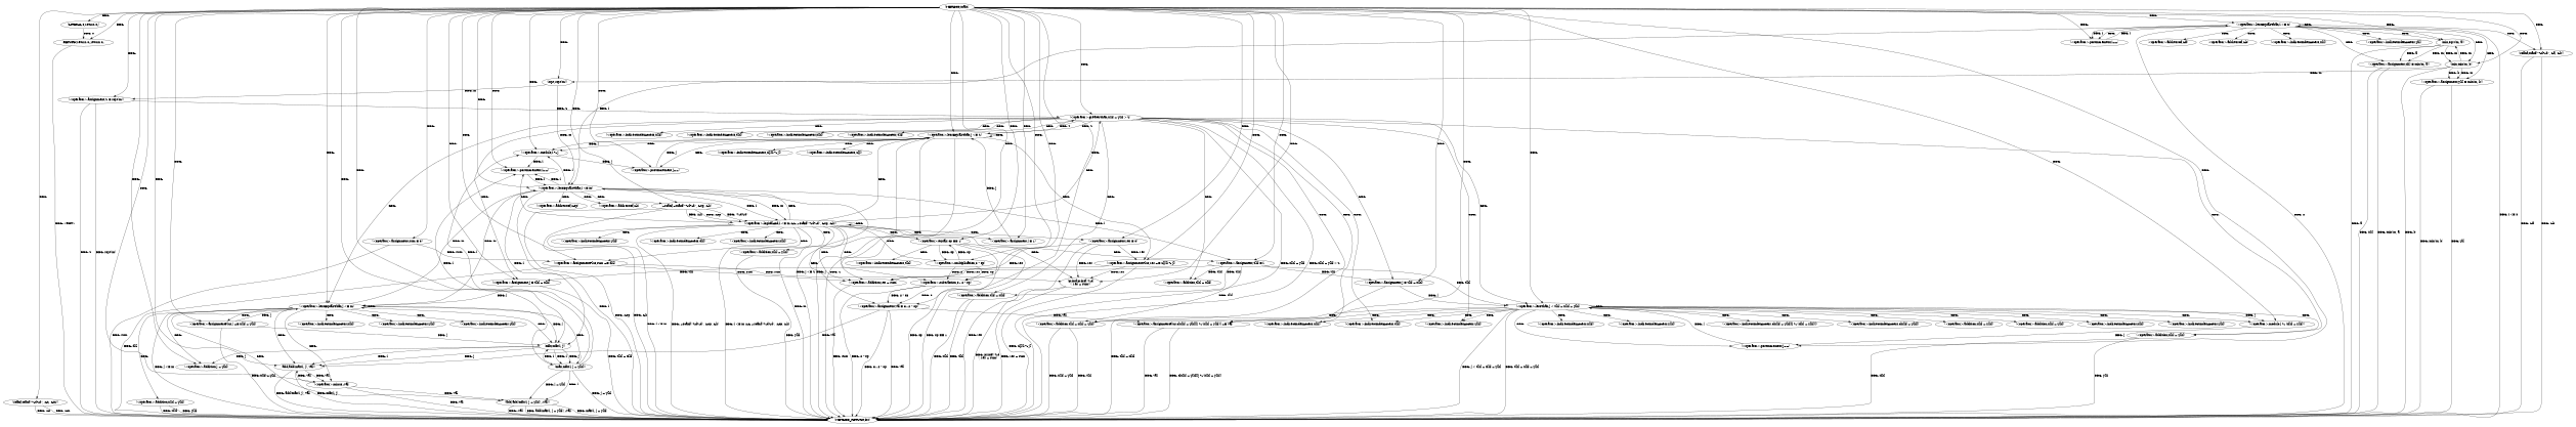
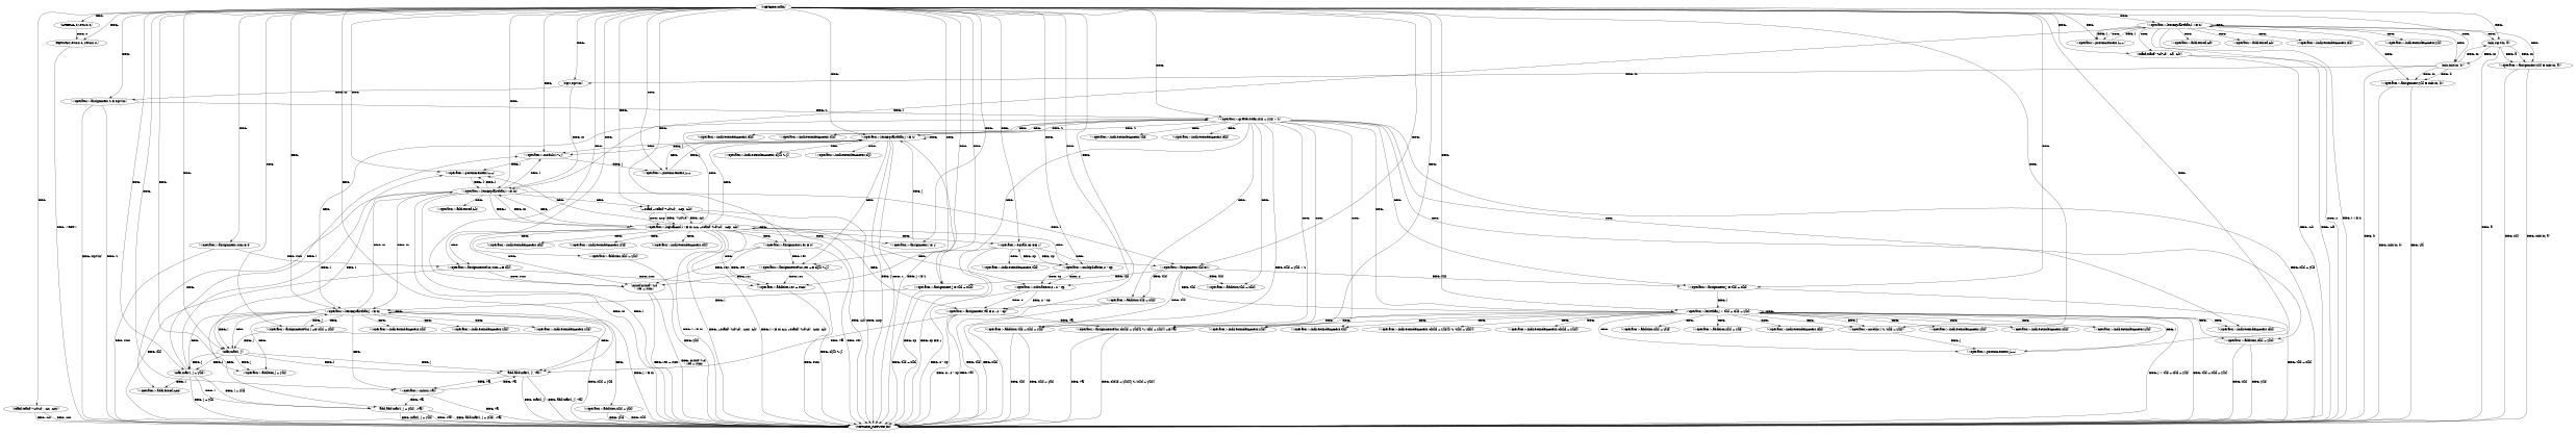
  digraph {
    n1 [label="(METHOD,main)"]
    n2 [label="(scanf,scanf(\"%d%d\", &n, &m))"]
    n3 [label="(<operator>.assignment,S = sqrt(m))"]
    n4 [label="(<operator>.assignment,sum = 0)"]
    n5 [label="(RETURN,return 0;,return 0;)"]
    n6 [label="(<operator>.lessEqualsThan,i <= n)"]
    n7 [label="(<operator>.postIncrement,i++)"]
    n8 [label="(<operator>.postIncrement,i++)"]
    n9 [label="(LITERAL,0,return 0;)"]
    n10 [label="(scanf,scanf(\"%d%d\", &a, &b))"]
    n11 [label="(sqrt,sqrt(m))"]
    n12 [label="(<operator>.assignment,res = 0)"]
    n13 [label="(<operator>.assignment,val = 3 - 2 * op)"]
    n14 [label="(<operator>.assignmentPlus,sum += d[i])"]
    n15 [label="(printf,printf(\"%d\n\", res + sum))"]
    n16 [label="(<operator>.equals,op == 1)"]
    n17 [label="(<operator>.assignment,t[k] = i)"]
    n18 [label="(<operator>.greaterThan,x[k] + y[k] > S)"]
    n19 [label="(<operator>.assignment,j = 1)"]
    n20 [label="(<operator>.lessEqualsThan,j <= S)"]
    n21 [label="(<operator>.postIncrement,j++)"]
    n22 [label="(<operator>.assignmentPlus,res += c[j][i % j])"]
    n23 [label="(<operator>.lessEqualsThan,i <= m)"]
    n24 [label="(~scanf,~scanf(\"%d%d\", &op, &k))"]
    n25 [label="(<operator>.subtraction,3 - 2 * op)"]
    n26 [label="(<operator>.addition,res + sum)"]
    n27 [label="(min,sqrt(m, a))"]
    n28 [label="(min,min(m, b))"]
    n29 [label="(<operator>.multiplication,2 * op)"]
    n30 [label="(<operator>.assignment,j = t[k] + x[k])"]
    n31 [label="(<operator>.lessEqualsThan,j <= m)"]
    n32 [label="(<operator>.assignmentPlus,j += x[k] + y[k])"]
    n33 [label="(add,add(max(i, j), val))"]
    n34 [label="(<operator>.assignment,j = t[k] + x[k])"]
    n35 [label="(<operator>.lessThan,j < t[k] + x[k] + y[k])"]
    n36 [label="(<operator>.postIncrement,j++)"]
    n37 [label="(<operator>.assignmentPlus,c[x[k] + y[k]][j % (x[k] + y[k])] += val)"]
    n38 [label="(<operator>.modulo,i % j)"]
    n39 [label="(max,max(i, j))"]
    n40 [label="(max,max(i, j + y[k]))"]
    n41 [label="(<operator>.minus,-val)"]
    n42 [label="(<operator>.addition,j + y[k])"]
    n43 [label="(<operator>.modulo,j % (x[k] + y[k]))"]
    n44 [label="(METHOD_RETURN,int)"]
    n45 [label="(<operator>.assignment,x[i] = min(m, a))"]
    n46 [label="(<operator>.assignment,y[i] = min(m, b))"]
    n47 [label="(<operator>.addressOf,&a)"]
    n48 [label="(<operator>.addressOf,&b)"]
    n49 [label="(<operator>.indirectIndexAccess,x[i])"]
    n50 [label="(<operator>.indirectIndexAccess,y[i])"]
    n51 [label="(<operator>.indirectIndexAccess,t[k])"]
    n52 [label="(<operator>.addition,t[k] + x[k])"]
    n53 [label="(<operator>.addition,t[k] + x[k])"]
    n54 [label="(<operator>.addition,t[k] + x[k] + y[k])"]
    n55 [label="(<operator>.addition,x[k] + y[k])"]
    n56 [label="(<operator>.indirectIndexAccess,t[k])"]
    n57 [label="(<operator>.indirectIndexAccess,x[k])"]
    n58 [label="(<operator>.indirectIndexAccess,t[k])"]
    n59 [label="(<operator>.indirectIndexAccess,x[k])"]
    n60 [label="(<operator>.indirectIndexAccess,t[k])"]
    n61 [label="(<operator>.indirectIndexAccess,x[k])"]
    n62 [label="(<operator>.indirectIndexAccess,y[k])"]
    n63 [label="(<operator>.indirectIndexAccess,c[j][i % j])"]
    n64 [label="(<operator>.indirectIndexAccess,c[j])"]
    n65 [label="(<operator>.logicalAnd,i <= m && ~scanf(\"%d%d\", &op, &k))"]
    n66 [label="(<operator>.addressOf,&op)"]
    n67 [label="(<operator>.addressOf,&k)"]
    n68 [label="(add,add(max(i, j + y[k]), -val))"]
    n69 [label="(<operator>.addition,x[k] + y[k])"]
    n70 [label="(<operator>.indirectIndexAccess,x[k])"]
    n71 [label="(<operator>.indirectIndexAccess,y[k])"]
    n72 [label="(<operator>.indirectIndexAccess,y[k])"]
    n73 [label="(<operator>.indirectIndexAccess,c[x[k] + y[k]][j % (x[k] + y[k])])"]
    n74 [label="(<operator>.indirectIndexAccess,c[x[k] + y[k]])"]
    n75 [label="(<operator>.addition,x[k] + y[k])"]
    n76 [label="(<operator>.addition,x[k] + y[k])"]
    n77 [label="(<operator>.indirectIndexAccess,x[k])"]
    n78 [label="(<operator>.indirectIndexAccess,y[k])"]
    n79 [label="(<operator>.indirectIndexAccess,x[k])"]
    n80 [label="(<operator>.indirectIndexAccess,y[k])"]
    n81 [label="(<operator>.addition,x[k] + y[k])"]
    n82 [label="(<operator>.indirectIndexAccess,d[i])"]
    n83 [label="(<operator>.indirectIndexAccess,x[k])"]
    n84 [label="(<operator>.indirectIndexAccess,y[k])"]
    n1 -> n2 [label="DDG: "]
    n1 -> n3 [label="DDG: "]
    n1 -> n4 [label="DDG: "]
    n1 -> n5 [label="DDG: "]
    n1 -> n6 [label="DDG: "]
    n1 -> n7 [label="DDG: "]
    n1 -> n8 [label="DDG: "]
    n1 -> n9 [label="DDG: "]
    n1 -> n10 [label="DDG: "]
    n1 -> n11 [label="DDG: "]
    n1 -> n12 [label="DDG: "]
    n1 -> n13 [label="DDG: "]
    n1 -> n14 [label="DDG: "]
    n1 -> n15 [label="DDG: "]
    n1 -> n16 [label="DDG: "]
    n1 -> n17 [label="DDG: "]
    n1 -> n18 [label="DDG: "]
    n1 -> n19 [label="DDG: "]
    n1 -> n20 [label="DDG: "]
    n1 -> n21 [label="DDG: "]
    n1 -> n22 [label="DDG: "]
    n1 -> n23 [label="DDG: "]
    n1 -> n24 [label="DDG: "]
    n1 -> n25 [label="DDG: "]
    n1 -> n26 [label="DDG: "]
    n1 -> n27 [label="DDG: "]
    n1 -> n28 [label="DDG: "]
    n1 -> n29 [label="DDG: "]
    n1 -> n30 [label="DDG: "]
    n1 -> n31 [label="DDG: "]
    n1 -> n32 [label="DDG: "]
    n1 -> n33 [label="DDG: "]
    n1 -> n34 [label="DDG: "]
    n1 -> n35 [label="DDG: "]
    n1 -> n36 [label="DDG: "]
    n1 -> n37 [label="DDG: "]
    n1 -> n38 [label="DDG: "]
    n1 -> n39 [label="DDG: "]
    n1 -> n40 [label="DDG: "]
    n1 -> n41 [label="DDG: "]
    n1 -> n42 [label="DDG: "]
    n1 -> n43 [label="DDG: "]
    n2 -> n44 [label="DDG: &n"]
    n2 -> n44 [label="DDG: &m"]
    n3 -> n18 [label="DDG: S"]
    n3 -> n44 [label="DDG: S"]
    n3 -> n44 [label="DDG: sqrt(m)"]
    n4 -> n14 [label="DDG: sum"]
    n4 -> n44 [label="DDG: sum"]
    n5 -> n44 [label="DDG: <RET>"]
    n6 -> n6 [label="CDG: "]
    n6 -> n7 [label="DDG: i"]
    n6 -> n7 [label="CDG: "]
    n6 -> n10 [label="CDG: "]
    n6 -> n23 [label="DDG: i"]
    n6 -> n27 [label="CDG: "]
    n6 -> n28 [label="CDG: "]
    n6 -> n44 [label="DDG: n"]
    n6 -> n44 [label="DDG: i <= n"]
    n6 -> n45 [label="CDG: "]
    n6 -> n46 [label="CDG: "]
    n6 -> n47 [label="CDG: "]
    n6 -> n48 [label="CDG: "]
    n6 -> n49 [label="CDG: "]
    n6 -> n50 [label="CDG: "]
    n7 -> n6 [label="DDG: i"]
    n8 -> n23 [label="DDG: i"]
    n9 -> n5 [label="DDG: 0"]
    n10 -> n44 [label="DDG: &a"]
    n10 -> n44 [label="DDG: &b"]
    n11 -> n3 [label="DDG: m"]
    n11 -> n23 [label="DDG: m"]
    n12 -> n15 [label="DDG: res"]
    n12 -> n22 [label="DDG: res"]
    n12 -> n26 [label="DDG: res"]
    n12 -> n44 [label="DDG: res"]
    n13 -> n33 [label="DDG: val"]
    n13 -> n37 [label="DDG: val"]
    n13 -> n44 [label="DDG: val"]
    n13 -> n44 [label="DDG: 3 - 2 * op"]
    n14 -> n15 [label="DDG: sum"]
    n14 -> n26 [label="DDG: sum"]
    n14 -> n44 [label="DDG: d[i]"]
    n15 -> n44 [label="DDG: res + sum"]
    n15 -> n44 [label="DDG: printf(\"%d\n\", res + sum)"]
    n16 -> n17 [label="CDG: "]
    n16 -> n29 [label="DDG: op"]
    n16 -> n44 [label="DDG: op"]
    n16 -> n44 [label="DDG: op == 1"]
    n16 -> n51 [label="CDG: "]
    n17 -> n30 [label="DDG: t[k]"]
    n17 -> n34 [label="DDG: t[k]"]
    n17 -> n35 [label="DDG: t[k]"]
    n17 -> n52 [label="DDG: t[k]"]
    n17 -> n53 [label="DDG: t[k]"]
    n17 -> n54 [label="DDG: t[k]"]
    n18 -> n20 [label="DDG: S"]
    n18 -> n30 [label="CDG: "]
    n18 -> n31 [label="CDG: "]
    n18 -> n34 [label="CDG: "]
    n18 -> n35 [label="CDG: "]
    n18 -> n44 [label="DDG: x[k] + y[k]"]
    n18 -> n44 [label="DDG: x[k] + y[k] > S"]
    n18 -> n52 [label="CDG: "]
    n18 -> n53 [label="CDG: "]
    n18 -> n54 [label="CDG: "]
    n18 -> n55 [label="CDG: "]
    n18 -> n56 [label="CDG: "]
    n18 -> n57 [label="CDG: "]
    n18 -> n58 [label="CDG: "]
    n18 -> n59 [label="CDG: "]
    n18 -> n60 [label="CDG: "]
    n18 -> n61 [label="CDG: "]
    n18 -> n62 [label="CDG: "]
    n19 -> n20 [label="DDG: j"]
    n20 -> n18 [label="DDG: S"]
    n20 -> n20 [label="CDG: "]
    n20 -> n21 [label="CDG: "]
    n20 -> n22 [label="CDG: "]
    n20 -> n38 [label="DDG: j"]
    n20 -> n38 [label="CDG: "]
    n20 -> n44 [label="DDG: j"]
    n20 -> n44 [label="DDG: S"]
    n20 -> n44 [label="DDG: j <= S"]
    n20 -> n63 [label="CDG: "]
    n20 -> n64 [label="CDG: "]
    n21 -> n20 [label="DDG: j"]
    n22 -> n15 [label="DDG: res"]
    n22 -> n26 [label="DDG: res"]
    n22 -> n44 [label="DDG: c[j][i % j]"]
    n23 -> n8 [label="DDG: i"]
    n23 -> n17 [label="DDG: i"]
    n23 -> n24 [label="CDG: "]
    n23 -> n31 [label="DDG: m"]
    n23 -> n38 [label="DDG: i"]
    n23 -> n39 [label="DDG: i"]
    n23 -> n44 [label="DDG: i"]
    n23 -> n44 [label="DDG: m"]
    n23 -> n65 [label="DDG: i"]
    n23 -> n65 [label="DDG: m"]
    n23 -> n66 [label="CDG: "]
    n23 -> n67 [label="CDG: "]
    n24 -> n44 [label="DDG: &op"]
    n24 -> n44 [label="DDG: &k"]
    n24 -> n65 [label="DDG: \"%d%d\""]
    n24 -> n65 [label="DDG: &k"]
    n24 -> n65 [label="DDG: &op"]
    n25 -> n13 [label="DDG: 3"]
    n25 -> n13 [label="DDG: 2 * op"]
    n25 -> n44 [label="DDG: 2 * op"]
    n26 -> n44 [label="DDG: sum"]
    n27 -> n28 [label="DDG: m"]
    n27 -> n44 [label="DDG: a"]
    n27 -> n45 [label="DDG: a"]
    n27 -> n45 [label="DDG: m"]
    n28 -> n11 [label="DDG: m"]
    n28 -> n27 [label="DDG: m"]
    n28 -> n44 [label="DDG: b"]
    n28 -> n46 [label="DDG: m"]
    n28 -> n46 [label="DDG: b"]
    n29 -> n16 [label="DDG: op"]
    n29 -> n25 [label="DDG: 2"]
    n29 -> n25 [label="DDG: op"]
    n30 -> n31 [label="DDG: j"]
    n30 -> n44 [label="DDG: t[k] + x[k]"]
    n31 -> n23 [label="DDG: m"]
    n31 -> n31 [label="CDG: "]
    n31 -> n32 [label="CDG: "]
    n31 -> n33 [label="CDG: "]
    n31 -> n39 [label="DDG: j"]
    n31 -> n39 [label="CDG: "]
    n31 -> n40 [label="CDG: "]
    n31 -> n41 [label="CDG: "]
    n31 -> n42 [label="CDG: "]
    n31 -> n44 [label="DDG: j <= m"]
    n31 -> n68 [label="CDG: "]
    n31 -> n69 [label="CDG: "]
    n31 -> n70 [label="CDG: "]
    n31 -> n71 [label="CDG: "]
    n31 -> n72 [label="CDG: "]
    n32 -> n31 [label="DDG: j"]
    n32 -> n39 [label="DDG: j"]
    n32 -> n44 [label="DDG: x[k] + y[k]"]
    n33 -> n41 [label="DDG: val"]
    n33 -> n44 [label="DDG: max(i, j)"]
    n33 -> n44 [label="DDG: add(max(i, j), val)"]
    n34 -> n35 [label="DDG: j"]
    n34 -> n44 [label="DDG: t[k] + x[k]"]
    n35 -> n35 [label="CDG: "]
    n35 -> n36 [label="CDG: "]
    n35 -> n37 [label="CDG: "]
    n35 -> n43 [label="DDG: j"]
    n35 -> n43 [label="CDG: "]
    n35 -> n44 [label="DDG: t[k] + x[k] + y[k]"]
    n35 -> n44 [label="DDG: j < t[k] + x[k] + y[k]"]
    n35 -> n54 [label="CDG: "]
    n35 -> n55 [label="CDG: "]
    n35 -> n60 [label="CDG: "]
    n35 -> n61 [label="CDG: "]
    n35 -> n62 [label="CDG: "]
    n35 -> n73 [label="CDG: "]
    n35 -> n74 [label="CDG: "]
    n35 -> n75 [label="CDG: "]
    n35 -> n76 [label="CDG: "]
    n35 -> n77 [label="CDG: "]
    n35 -> n78 [label="CDG: "]
    n35 -> n79 [label="CDG: "]
    n35 -> n80 [label="CDG: "]
    n36 -> n35 [label="DDG: j"]
    n37 -> n44 [label="DDG: c[x[k] + y[k]][j % (x[k] + y[k])]"]
    n37 -> n44 [label="DDG: val"]
    n38 -> n8 [label="DDG: i"]
    n38 -> n21 [label="DDG: j"]
    n39 -> n33 [label="DDG: j"]
    n39 -> n33 [label="DDG: i"]
    n39 -> n40 [label="DDG: i"]
    n39 -> n40 [label="DDG: j"]
    n39 -> n42 [label="DDG: j"]
    n40 -> n8 [label="DDG: i"]
    n40 -> n38 [label="DDG: i"]
-   n40 -> n39 [label="DDG: i"]
+   n40 -> n66 [label="DDG: i"]
    n40 -> n44 [label="DDG: j + y[k]"]
    n40 -> n68 [label="DDG: j + y[k]"]
    n40 -> n68 [label="DDG: i"]
    n41 -> n33 [label="DDG: val"]
    n41 -> n44 [label="DDG: val"]
    n41 -> n68 [label="DDG: val"]
    n43 -> n36 [label="DDG: j"]
    n45 -> n44 [label="DDG: x[i]"]
    n45 -> n44 [label="DDG: min(m, a)"]
    n46 -> n44 [label="DDG: y[i]"]
    n46 -> n44 [label="DDG: min(m, b)"]
    n52 -> n44 [label="DDG: t[k]"]
    n52 -> n44 [label="DDG: x[k]"]
    n54 -> n44 [label="DDG: t[k]"]
    n54 -> n44 [label="DDG: x[k] + y[k]"]
    n55 -> n44 [label="DDG: x[k]"]
    n55 -> n44 [label="DDG: y[k]"]
    n65 -> n8 [label="CDG: "]
    n65 -> n12 [label="CDG: "]
    n65 -> n13 [label="CDG: "]
    n65 -> n14 [label="CDG: "]
    n65 -> n15 [label="CDG: "]
    n65 -> n16 [label="CDG: "]
    n65 -> n18 [label="CDG: "]
    n65 -> n19 [label="CDG: "]
    n65 -> n20 [label="CDG: "]
    n65 -> n23 [label="CDG: "]
    n65 -> n25 [label="CDG: "]
    n65 -> n26 [label="CDG: "]
    n65 -> n29 [label="CDG: "]
    n65 -> n44 [label="DDG: i <= m"]
    n65 -> n44 [label="DDG: ~scanf(\"%d%d\", &op, &k)"]
    n65 -> n44 [label="DDG: i <= m && ~scanf(\"%d%d\", &op, &k)"]
    n65 -> n65 [label="CDG: "]
    n65 -> n81 [label="CDG: "]
    n65 -> n82 [label="CDG: "]
    n65 -> n83 [label="CDG: "]
    n65 -> n84 [label="CDG: "]
    n68 -> n44 [label="DDG: max(i, j + y[k])"]
    n68 -> n44 [label="DDG: -val"]
    n68 -> n44 [label="DDG: add(max(i, j + y[k]), -val)"]
    n69 -> n44 [label="DDG: x[k]"]
    n69 -> n44 [label="DDG: y[k]"]
    n81 -> n44 [label="DDG: y[k]"]
  }
